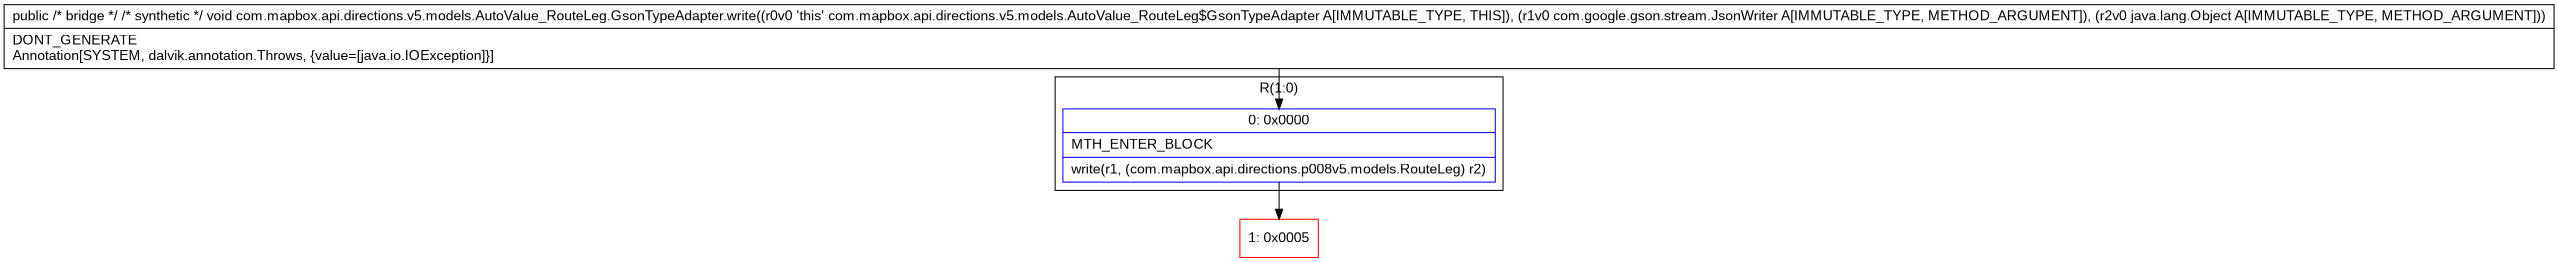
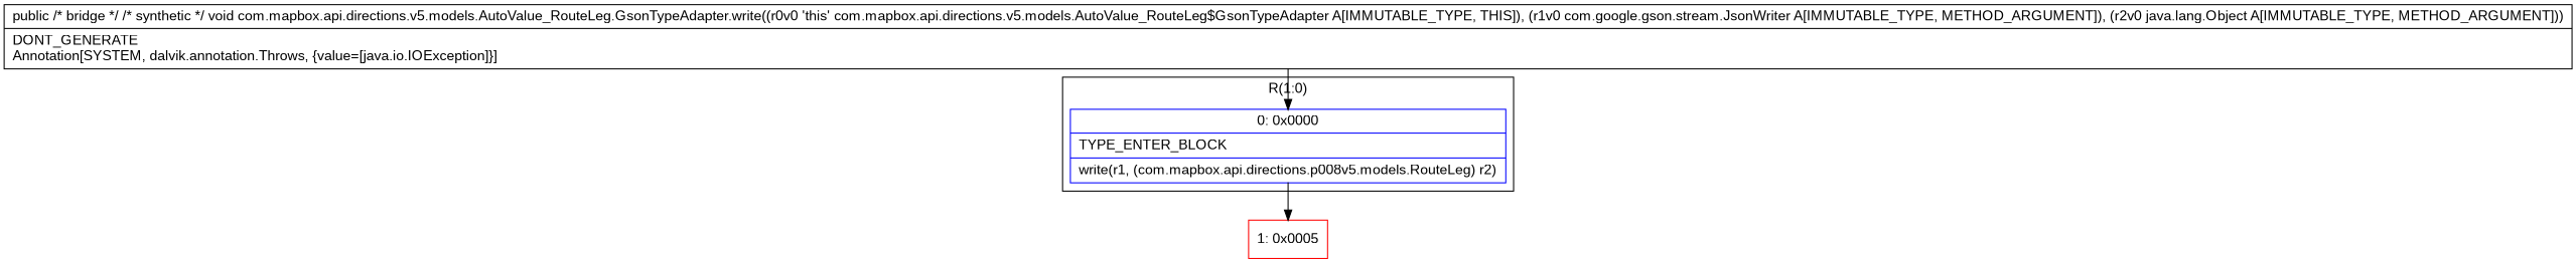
  digraph {
    fontname="Liberation Sans"
    node [shape=record fontname="Liberation Sans"]
    edge [fontname="Liberation Sans"]
-   n1 [color=blue label="{0\:\ 0x0000|MTH_ENTER_BLOCK\l|write(r1, (com.mapbox.api.directions.p008v5.models.RouteLeg) r2)\l}"]
+   n1 [color=blue label="{0\:\ 0x0000|TYPE_ENTER_BLOCK\l|write(r1, (com.mapbox.api.directions.p008v5.models.RouteLeg) r2)\l}"]
    n2 [color=red label="{1\:\ 0x0005}"]
    n3 [label="{public \/* bridge *\/ \/* synthetic *\/ void com.mapbox.api.directions.v5.models.AutoValue_RouteLeg.GsonTypeAdapter.write((r0v0 'this' com.mapbox.api.directions.v5.models.AutoValue_RouteLeg$GsonTypeAdapter A[IMMUTABLE_TYPE, THIS]), (r1v0 com.google.gson.stream.JsonWriter A[IMMUTABLE_TYPE, METHOD_ARGUMENT]), (r2v0 java.lang.Object A[IMMUTABLE_TYPE, METHOD_ARGUMENT]))  | DONT_GENERATE\lAnnotation[SYSTEM, dalvik.annotation.Throws, \{value=[java.io.IOException]\}]\l}"]
    subgraph cluster_1 {
      label="R(1:0)"
      n1
    }
    n1 -> n2
    n3 -> n1
  }
